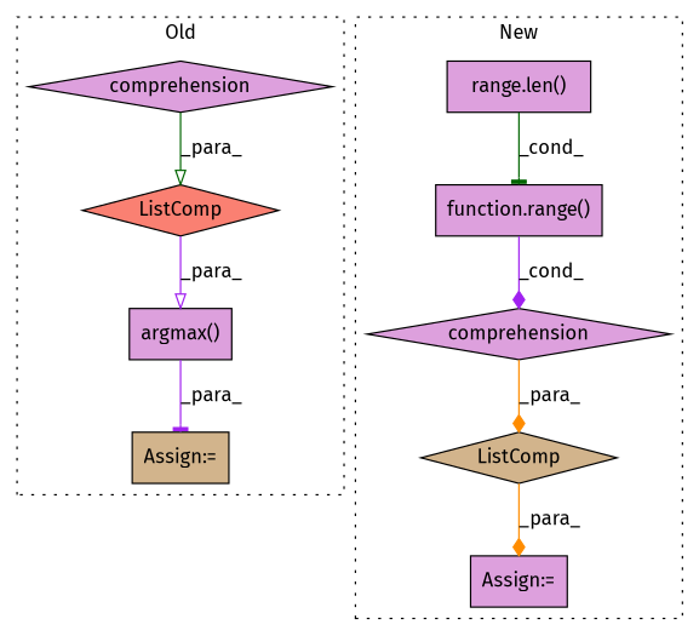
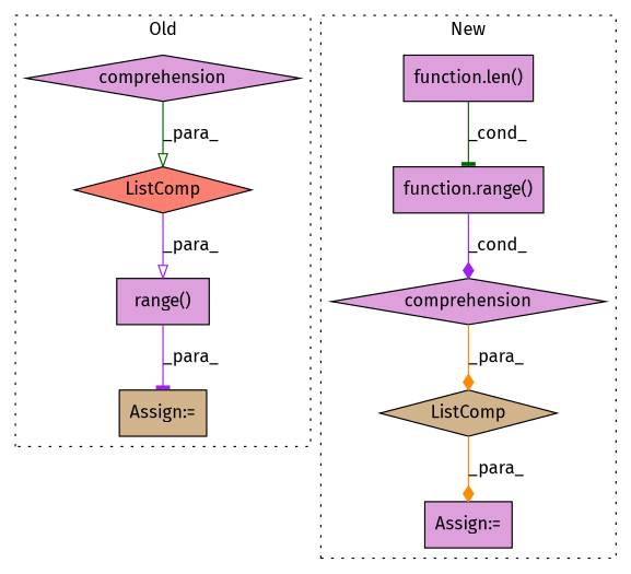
  digraph {
    fontname="Fira Sans"
    node [a=75 fillcolor=plum fontname="Fira Sans" l=3 shape=box style=filled]
    edge [arrowhead=diamond color=purple fontname="Fira Sans"]
-   n1 [l="10,1" label="argmax()" s="4631,4642"]
+   n1 [l="10,1" label="range()" s="4631,4642"]
    n2 [a=68 fillcolor=tan label="Assign:=" s=4628]
    n3 [a=106 fillcolor=salmon l=35 label=ListComp s=4579 shape=diamond]
    n4 [a=45 label=comprehension s=4600 shape=diamond]
    n5 [l="6,1" label="function.range()" s="5593,5604"]
    n6 [a=45 label=comprehension s=5584 shape=diamond]
    n7 [a=68 label="Assign:=" s=5577]
    n8 [a=106 fillcolor=tan l=26 label=ListComp s=5580 shape=diamond]
-   n9 [l="4,1" label="range.len()" s="5534,5542"]
+   n9 [l="4,1" label="function.len()" s="5534,5542"]
    subgraph cluster_1 {
      label=Old
      style=dotted
      n1
      n2
      n3
      n4
    }
    subgraph cluster_2 {
      label=New
      style=dotted
      n5
      n6
      n7
      n8
      n9
    }
    n1 -> n2 [arrowhead=tee label=_para_]
    n3 -> n1 [arrowhead=onormal label=_para_]
    n4 -> n3 [arrowhead=onormal color=darkgreen label=_para_]
    n5 -> n6 [label=_cond_]
    n6 -> n8 [color=darkorange label=_para_]
    n8 -> n7 [color=darkorange label=_para_]
    n9 -> n5 [arrowhead=tee color=darkgreen label=_cond_]
  }
